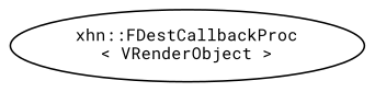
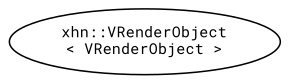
  digraph {
    rankdir=LR
    fontname="Roboto Mono"
-   n1 [color=black fillcolor=white fontname="Roboto Mono" fontsize=10 height=0.2 label="xhn::FDestCallbackProc\l\< VRenderObject \>" shape=ellipse style=filled width=0.4]
+   n1 [color=black fillcolor=white fontname="Roboto Mono" fontsize=10 height=0.2 label="xhn::VRenderObject\l\< VRenderObject \>" shape=ellipse style=filled width=0.4]
  }
